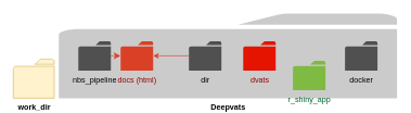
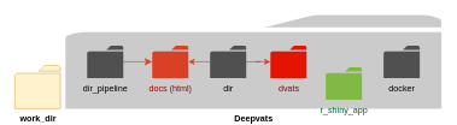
  <mxCell id="0" />
  <mxCell id="1" parent="0" />
  <mxCell id="2" value="&lt;b&gt;Deepvats&lt;/b&gt;" style="sketch=0;pointerEvents=1;shadow=0;dashed=0;html=1;strokeColor=none;labelPosition=center;verticalLabelPosition=bottom;verticalAlign=top;outlineConnect=0;align=center;shape=mxgraph.office.concepts.folder;fillColor=#CCCBCB;" parent="1" vertex="1"><mxGeometry x="90" y="20" width="520" height="130" as="geometry" /></mxCell>
  <mxCell id="3" value="dir" style="sketch=0;pointerEvents=1;shadow=0;dashed=0;html=1;strokeColor=none;fillColor=#505050;labelPosition=center;verticalLabelPosition=bottom;verticalAlign=top;outlineConnect=0;align=center;shape=mxgraph.office.concepts.folder;" parent="1" vertex="1"><mxGeometry x="290" y="62.5" width="50" height="45" as="geometry" /></mxCell>
  <mxCell id="4" value="docker" style="sketch=0;pointerEvents=1;shadow=0;dashed=0;html=1;strokeColor=none;fillColor=#505050;labelPosition=center;verticalLabelPosition=bottom;verticalAlign=top;outlineConnect=0;align=center;shape=mxgraph.office.concepts.folder;" parent="1" vertex="1"><mxGeometry x="530" y="62.5" width="50" height="45" as="geometry" /></mxCell>
- <mxCell id="5" value="docs (html)" style="sketch=0;pointerEvents=1;shadow=0;dashed=0;html=1;strokeColor=none;fillColor=#DA4026;labelPosition=center;verticalLabelPosition=bottom;verticalAlign=top;outlineConnect=0;align=center;shape=mxgraph.office.concepts.folder;fontColor=#990000;" parent="1" vertex="1"><mxGeometry x="185" y="62.5" width="50" height="45" as="geometry" /></mxCell>
+ <mxCell id="5" value="docs (html)" style="sketch=0;pointerEvents=1;shadow=0;dashed=0;html=1;strokeColor=none;fillColor=#DA4026;labelPosition=center;verticalLabelPosition=bottom;verticalAlign=top;outlineConnect=0;align=center;shape=mxgraph.office.concepts.folder;fontColor=#990000;" parent="1" vertex="1"><mxGeometry x="210" y="62.5" width="50" height="45" as="geometry" /></mxCell>
  <mxCell id="6" style="edgeStyle=orthogonalEdgeStyle;rounded=0;orthogonalLoop=1;jettySize=auto;html=1;strokeColor=#DA4026;" parent="1" source="3" target="5" edge="1"><mxGeometry relative="1" as="geometry"><Array as="points"><mxPoint x="280" y="85" /><mxPoint x="280" y="85" /></Array></mxGeometry></mxCell>
  <mxCell id="7" value="dvats" style="sketch=0;pointerEvents=1;shadow=0;dashed=0;html=1;strokeColor=none;fillColor=#e51400;labelPosition=center;verticalLabelPosition=bottom;verticalAlign=top;outlineConnect=0;align=center;shape=mxgraph.office.concepts.folder;fontColor=#990000;" parent="1" vertex="1"><mxGeometry x="373.5" y="62.5" width="50" height="45" as="geometry" /></mxCell>
+ <mxCell id="8" style="edgeStyle=orthogonalEdgeStyle;rounded=0;orthogonalLoop=1;jettySize=auto;html=1;strokeColor=#DA4026;" parent="1" source="3" target="7" edge="1"><mxGeometry relative="1" as="geometry"><Array as="points" /></mxGeometry></mxCell>
  <mxCell id="9" value="" style="edgeStyle=segmentEdgeStyle;endArrow=classic;html=1;curved=0;rounded=0;endSize=8;startSize=8;strokeColor=#DA4026;" parent="1" source="10" target="5" edge="1"><mxGeometry width="50" height="50" relative="1" as="geometry"><mxPoint x="290" y="220" as="sourcePoint" /><mxPoint x="340" y="170" as="targetPoint" /></mxGeometry></mxCell>
- <mxCell id="10" value="nbs_pipeline" style="sketch=0;pointerEvents=1;shadow=0;dashed=0;html=1;strokeColor=none;fillColor=#505050;labelPosition=center;verticalLabelPosition=bottom;verticalAlign=top;outlineConnect=0;align=center;shape=mxgraph.office.concepts.folder;" parent="1" vertex="1"><mxGeometry x="120" y="62.5" width="50" height="45" as="geometry" /></mxCell>
+ <mxCell id="10" value="dir_pipeline" style="sketch=0;pointerEvents=1;shadow=0;dashed=0;html=1;strokeColor=none;fillColor=#505050;labelPosition=center;verticalLabelPosition=bottom;verticalAlign=top;outlineConnect=0;align=center;shape=mxgraph.office.concepts.folder;" parent="1" vertex="1"><mxGeometry x="120" y="62.5" width="50" height="45" as="geometry" /></mxCell>
  <mxCell id="11" value="&lt;font&gt;r_shiny_app&lt;/font&gt;" style="sketch=0;pointerEvents=1;shadow=0;dashed=0;html=1;strokeColor=none;labelPosition=center;verticalLabelPosition=bottom;verticalAlign=top;outlineConnect=0;align=center;shape=mxgraph.office.concepts.folder;fillColor=#7FBA42;fontColor=#006633;" parent="1" vertex="1"><mxGeometry x="450" y="92.5" width="50" height="45" as="geometry" /></mxCell>
  <mxCell id="12" value="&lt;font size=&quot;1&quot; style=&quot;&quot;&gt;&lt;b style=&quot;font-size: 12px;&quot;&gt;work_dir&lt;/b&gt;&lt;/font&gt;" style="sketch=0;pointerEvents=1;shadow=0;dashed=0;html=1;strokeColor=#d6b656;labelPosition=center;verticalLabelPosition=bottom;verticalAlign=top;outlineConnect=0;align=center;shape=mxgraph.office.concepts.folder;fillColor=#fff2cc;" parent="1" vertex="1"><mxGeometry x="20" y="90" width="63" height="60" as="geometry" /></mxCell>
